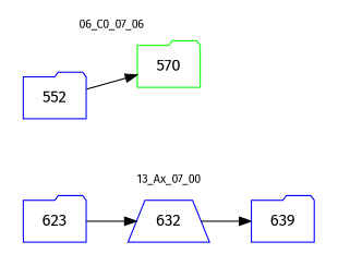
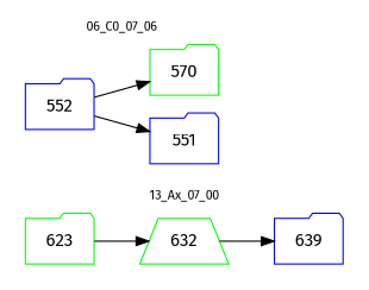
  digraph {
    fontname="Fira Sans"
    rankdir=LR
    node [color=blue fontname="Fira Sans" shape=folder]
    edge [color=black fontname="Fira Sans"]
-   n1 [label=632 shape=trapezium]
-   n2 [label=623]
+   n1 [color=green label=632 shape=trapezium]
+   n2 [color=green label=623]
    n3 [label=639]
    n4 [label=552]
+   n5 [label=551]
    n6 [color=green label=570]
    subgraph cluster_1 {
      color=white
      fontsize=10
      label="13_Ax_07_00"
      n1
      n2
      n3
    }
    subgraph cluster_2 {
      color=white
      fontsize=10
      label="06_C0_07_06"
      n4
+     n5
      n6
    }
    n1 -> n3
    n2 -> n1
+   n4 -> n5
    n4 -> n6
  }
